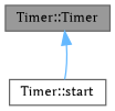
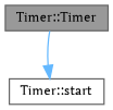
  digraph {
    rankdir=TB
    fontname="PT Serif"
    node [fontname="PT Serif" fontsize=10 shape=box style=filled]
    n1 [color=gray40 fillcolor=grey60 fontcolor=black height=0.2 label="Timer::Timer" width=0.4]
    n2 [color=grey40 fillcolor=white height=0.2 label="Timer::start" width=0.4]
-   n2 -> n1 [color=steelblue1 fontname="PT Serif" fontsize=10 labelfontname=Helvetica labelfontsize=10 style=solid]
+   n1 -> n2 [color=steelblue1 fontname="PT Serif" fontsize=10 labelfontname=Helvetica labelfontsize=10 style=solid]
  }
